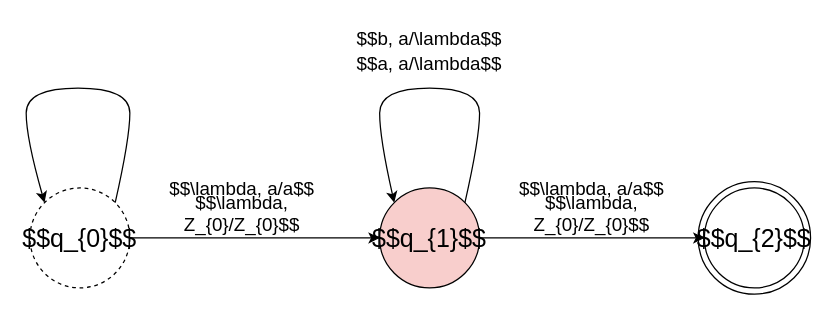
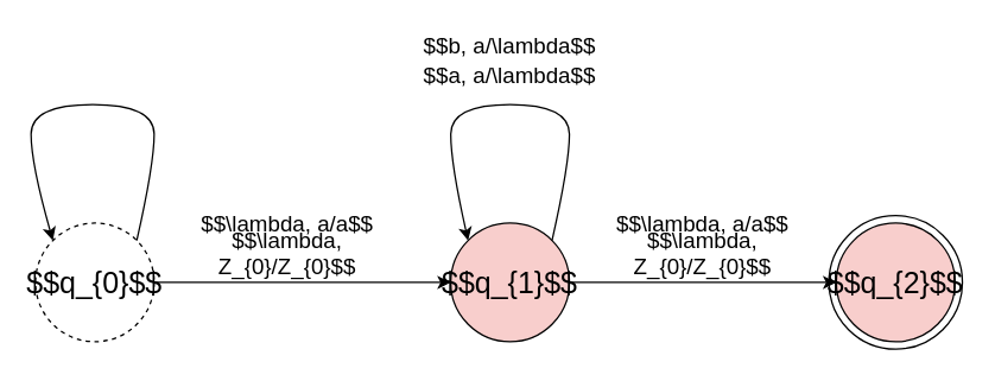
  <mxCell id="0" />
  <mxCell id="1" parent="0" />
  <mxCell id="2" value="" style="ellipse;whiteSpace=wrap;html=1;aspect=fixed;" parent="1" vertex="1"><mxGeometry x="558" y="145" width="90" height="90" as="geometry" /></mxCell>
  <mxCell id="3" style="edgeStyle=orthogonalEdgeStyle;rounded=0;orthogonalLoop=1;jettySize=auto;html=1;" parent="1" source="4" edge="1"><mxGeometry relative="1" as="geometry"><mxPoint x="303" y="190" as="targetPoint" /></mxGeometry></mxCell>
  <mxCell id="4" value="&lt;div style=&quot;font-size: 20px&quot;&gt;&lt;font style=&quot;font-size: 20px&quot;&gt;$$q_{0}$$&lt;br&gt;&lt;/font&gt;&lt;/div&gt;" style="ellipse;whiteSpace=wrap;html=1;aspect=fixed;dashed=1;" parent="1" vertex="1"><mxGeometry x="23" y="150" width="80" height="80" as="geometry" /></mxCell>
  <mxCell id="5" style="edgeStyle=orthogonalEdgeStyle;rounded=0;orthogonalLoop=1;jettySize=auto;html=1;" parent="1" source="6" edge="1"><mxGeometry relative="1" as="geometry"><mxPoint x="563" y="190" as="targetPoint" /></mxGeometry></mxCell>
  <mxCell id="6" value="&lt;div style=&quot;font-size: 20px&quot;&gt;&lt;font style=&quot;font-size: 20px&quot;&gt;$$q_{1}$$&lt;br&gt;&lt;/font&gt;&lt;/div&gt;" style="ellipse;whiteSpace=wrap;html=1;aspect=fixed;fillColor=#f8cecc;" parent="1" vertex="1"><mxGeometry x="303" y="150" width="80" height="80" as="geometry" /></mxCell>
  <mxCell id="7" value="&lt;font style=&quot;font-size: 15px&quot;&gt;$$\lambda, a/a$$&lt;/font&gt;" style="text;html=1;strokeColor=none;fillColor=none;align=center;verticalAlign=middle;whiteSpace=wrap;rounded=0;" parent="1" vertex="1"><mxGeometry x="113" y="140" width="160" height="20" as="geometry" /></mxCell>
  <mxCell id="8" value="&lt;font style=&quot;font-size: 15px&quot;&gt;$$\lambda, Z_{0}/Z_{0}$$&lt;/font&gt;" style="text;html=1;strokeColor=none;fillColor=none;align=center;verticalAlign=middle;whiteSpace=wrap;rounded=0;" parent="1" vertex="1"><mxGeometry x="393" y="160" width="160" height="20" as="geometry" /></mxCell>
  <mxCell id="9" value="" style="curved=1;endArrow=classic;html=1;exitX=1;exitY=0;exitDx=0;exitDy=0;entryX=0;entryY=0;entryDx=0;entryDy=0;" parent="1" source="6" target="6" edge="1"><mxGeometry width="50" height="50" relative="1" as="geometry"><mxPoint x="323" y="180" as="sourcePoint" /><mxPoint x="373" y="130" as="targetPoint" /><Array as="points"><mxPoint x="383" y="110" /><mxPoint x="383" y="70" /><mxPoint x="303" y="70" /><mxPoint x="303" y="110" /></Array></mxGeometry></mxCell>
  <mxCell id="10" value="&lt;font style=&quot;font-size: 15px&quot;&gt;$$a, a/\lambda$$&lt;/font&gt;" style="text;html=1;strokeColor=none;fillColor=none;align=center;verticalAlign=middle;whiteSpace=wrap;rounded=0;" parent="1" vertex="1"><mxGeometry x="263" y="40" width="160" height="20" as="geometry" /></mxCell>
  <mxCell id="11" value="" style="curved=1;endArrow=classic;html=1;exitX=1;exitY=0;exitDx=0;exitDy=0;entryX=0;entryY=0;entryDx=0;entryDy=0;" parent="1" source="4" target="4" edge="1"><mxGeometry width="50" height="50" relative="1" as="geometry"><mxPoint x="371.284" y="161.716" as="sourcePoint" /><mxPoint x="314.716" y="161.716" as="targetPoint" /><Array as="points"><mxPoint x="103" y="110" /><mxPoint x="103" y="70" /><mxPoint x="20" y="70" /><mxPoint x="20" y="110" /></Array></mxGeometry></mxCell>
  <mxCell id="12" value="&lt;font style=&quot;font-size: 15px&quot;&gt;$$\lambda, Z_{0}/Z_{0}$$&lt;/font&gt;" style="text;html=1;strokeColor=none;fillColor=none;align=center;verticalAlign=middle;whiteSpace=wrap;rounded=0;" parent="1" vertex="1"><mxGeometry x="113" y="160" width="160" height="20" as="geometry" /></mxCell>
  <mxCell id="13" value="&lt;font style=&quot;font-size: 15px&quot;&gt;$$b, a/\lambda$$&lt;/font&gt;" style="text;html=1;strokeColor=none;fillColor=none;align=center;verticalAlign=middle;whiteSpace=wrap;rounded=0;" parent="1" vertex="1"><mxGeometry x="248" y="20" width="190" height="20" as="geometry" /></mxCell>
- <mxCell id="14" value="&lt;div style=&quot;font-size: 20px&quot;&gt;&lt;font style=&quot;font-size: 20px&quot;&gt;$$q_{2}$$&lt;br&gt;&lt;/font&gt;&lt;/div&gt;" style="ellipse;whiteSpace=wrap;html=1;aspect=fixed;" parent="1" vertex="1"><mxGeometry x="563" y="150" width="80" height="80" as="geometry" /></mxCell>
+ <mxCell id="14" value="&lt;div style=&quot;font-size: 20px&quot;&gt;&lt;font style=&quot;font-size: 20px&quot;&gt;$$q_{2}$$&lt;br&gt;&lt;/font&gt;&lt;/div&gt;" style="ellipse;whiteSpace=wrap;html=1;aspect=fixed;fillColor=#f8cecc;" parent="1" vertex="1"><mxGeometry x="563" y="150" width="80" height="80" as="geometry" /></mxCell>
  <mxCell id="15" value="&lt;font style=&quot;font-size: 15px&quot;&gt;$$\lambda, a/a$$&lt;/font&gt;" style="text;html=1;strokeColor=none;fillColor=none;align=center;verticalAlign=middle;whiteSpace=wrap;rounded=0;" parent="1" vertex="1"><mxGeometry x="393" y="140" width="160" height="20" as="geometry" /></mxCell>
